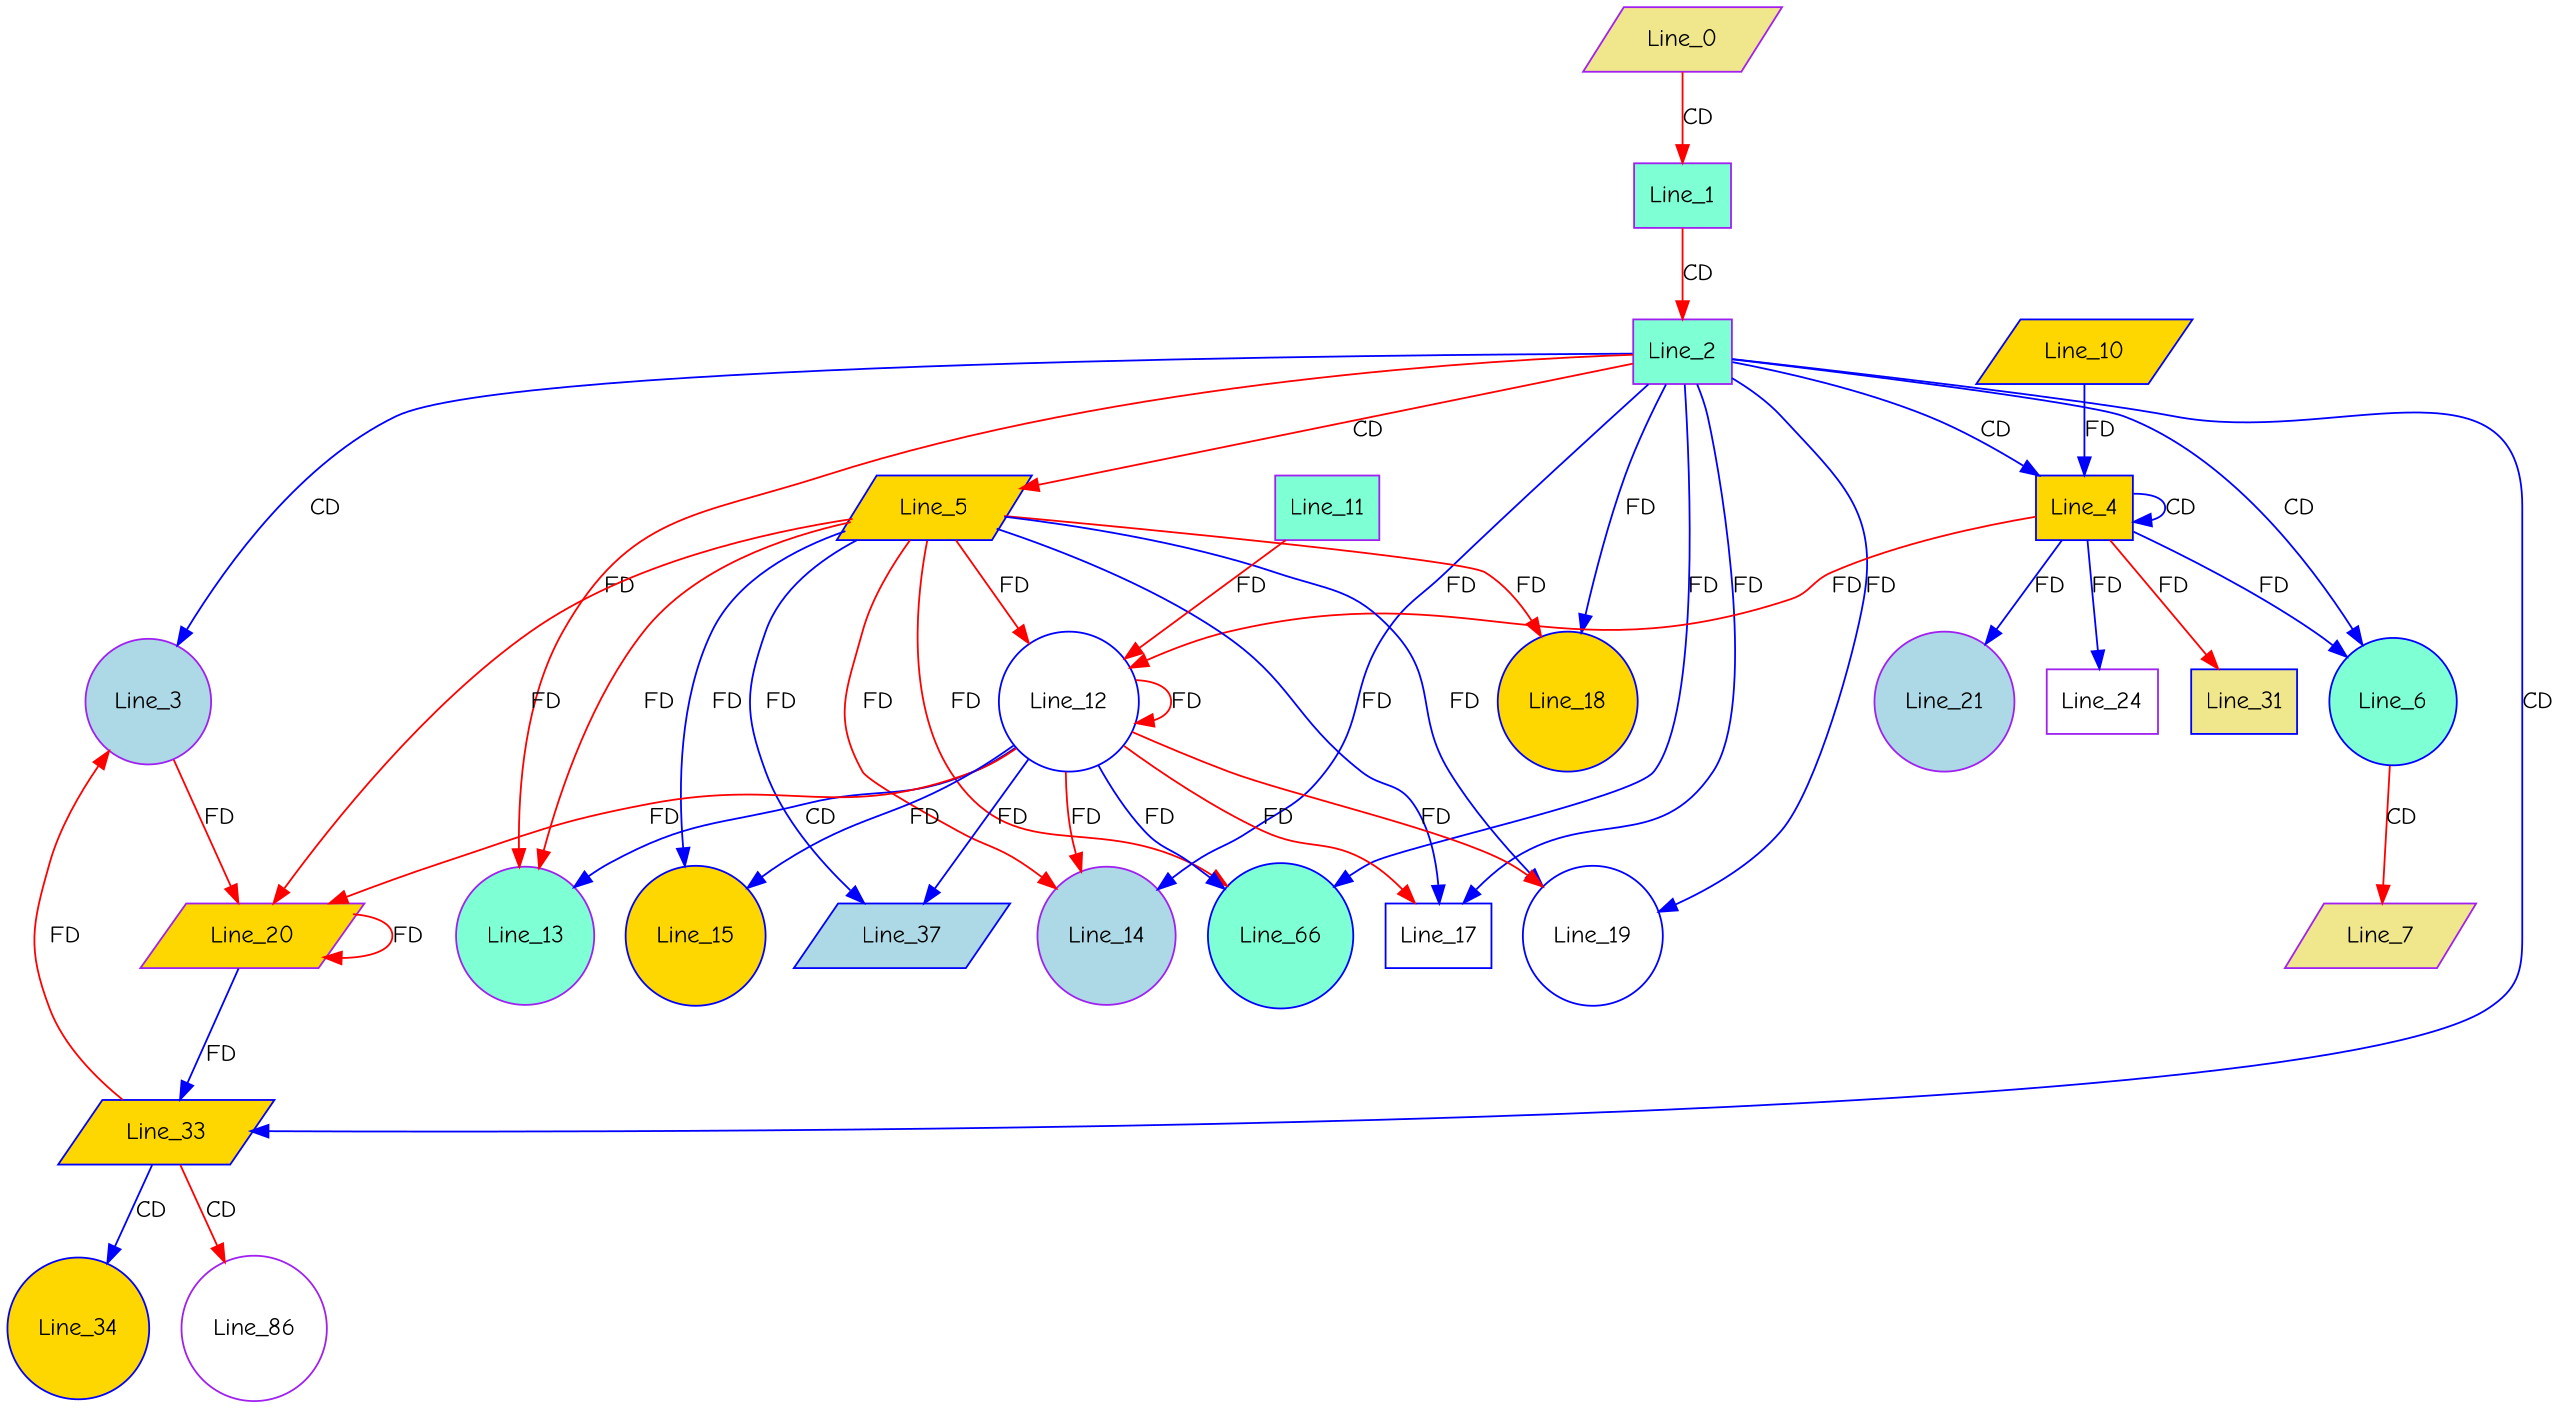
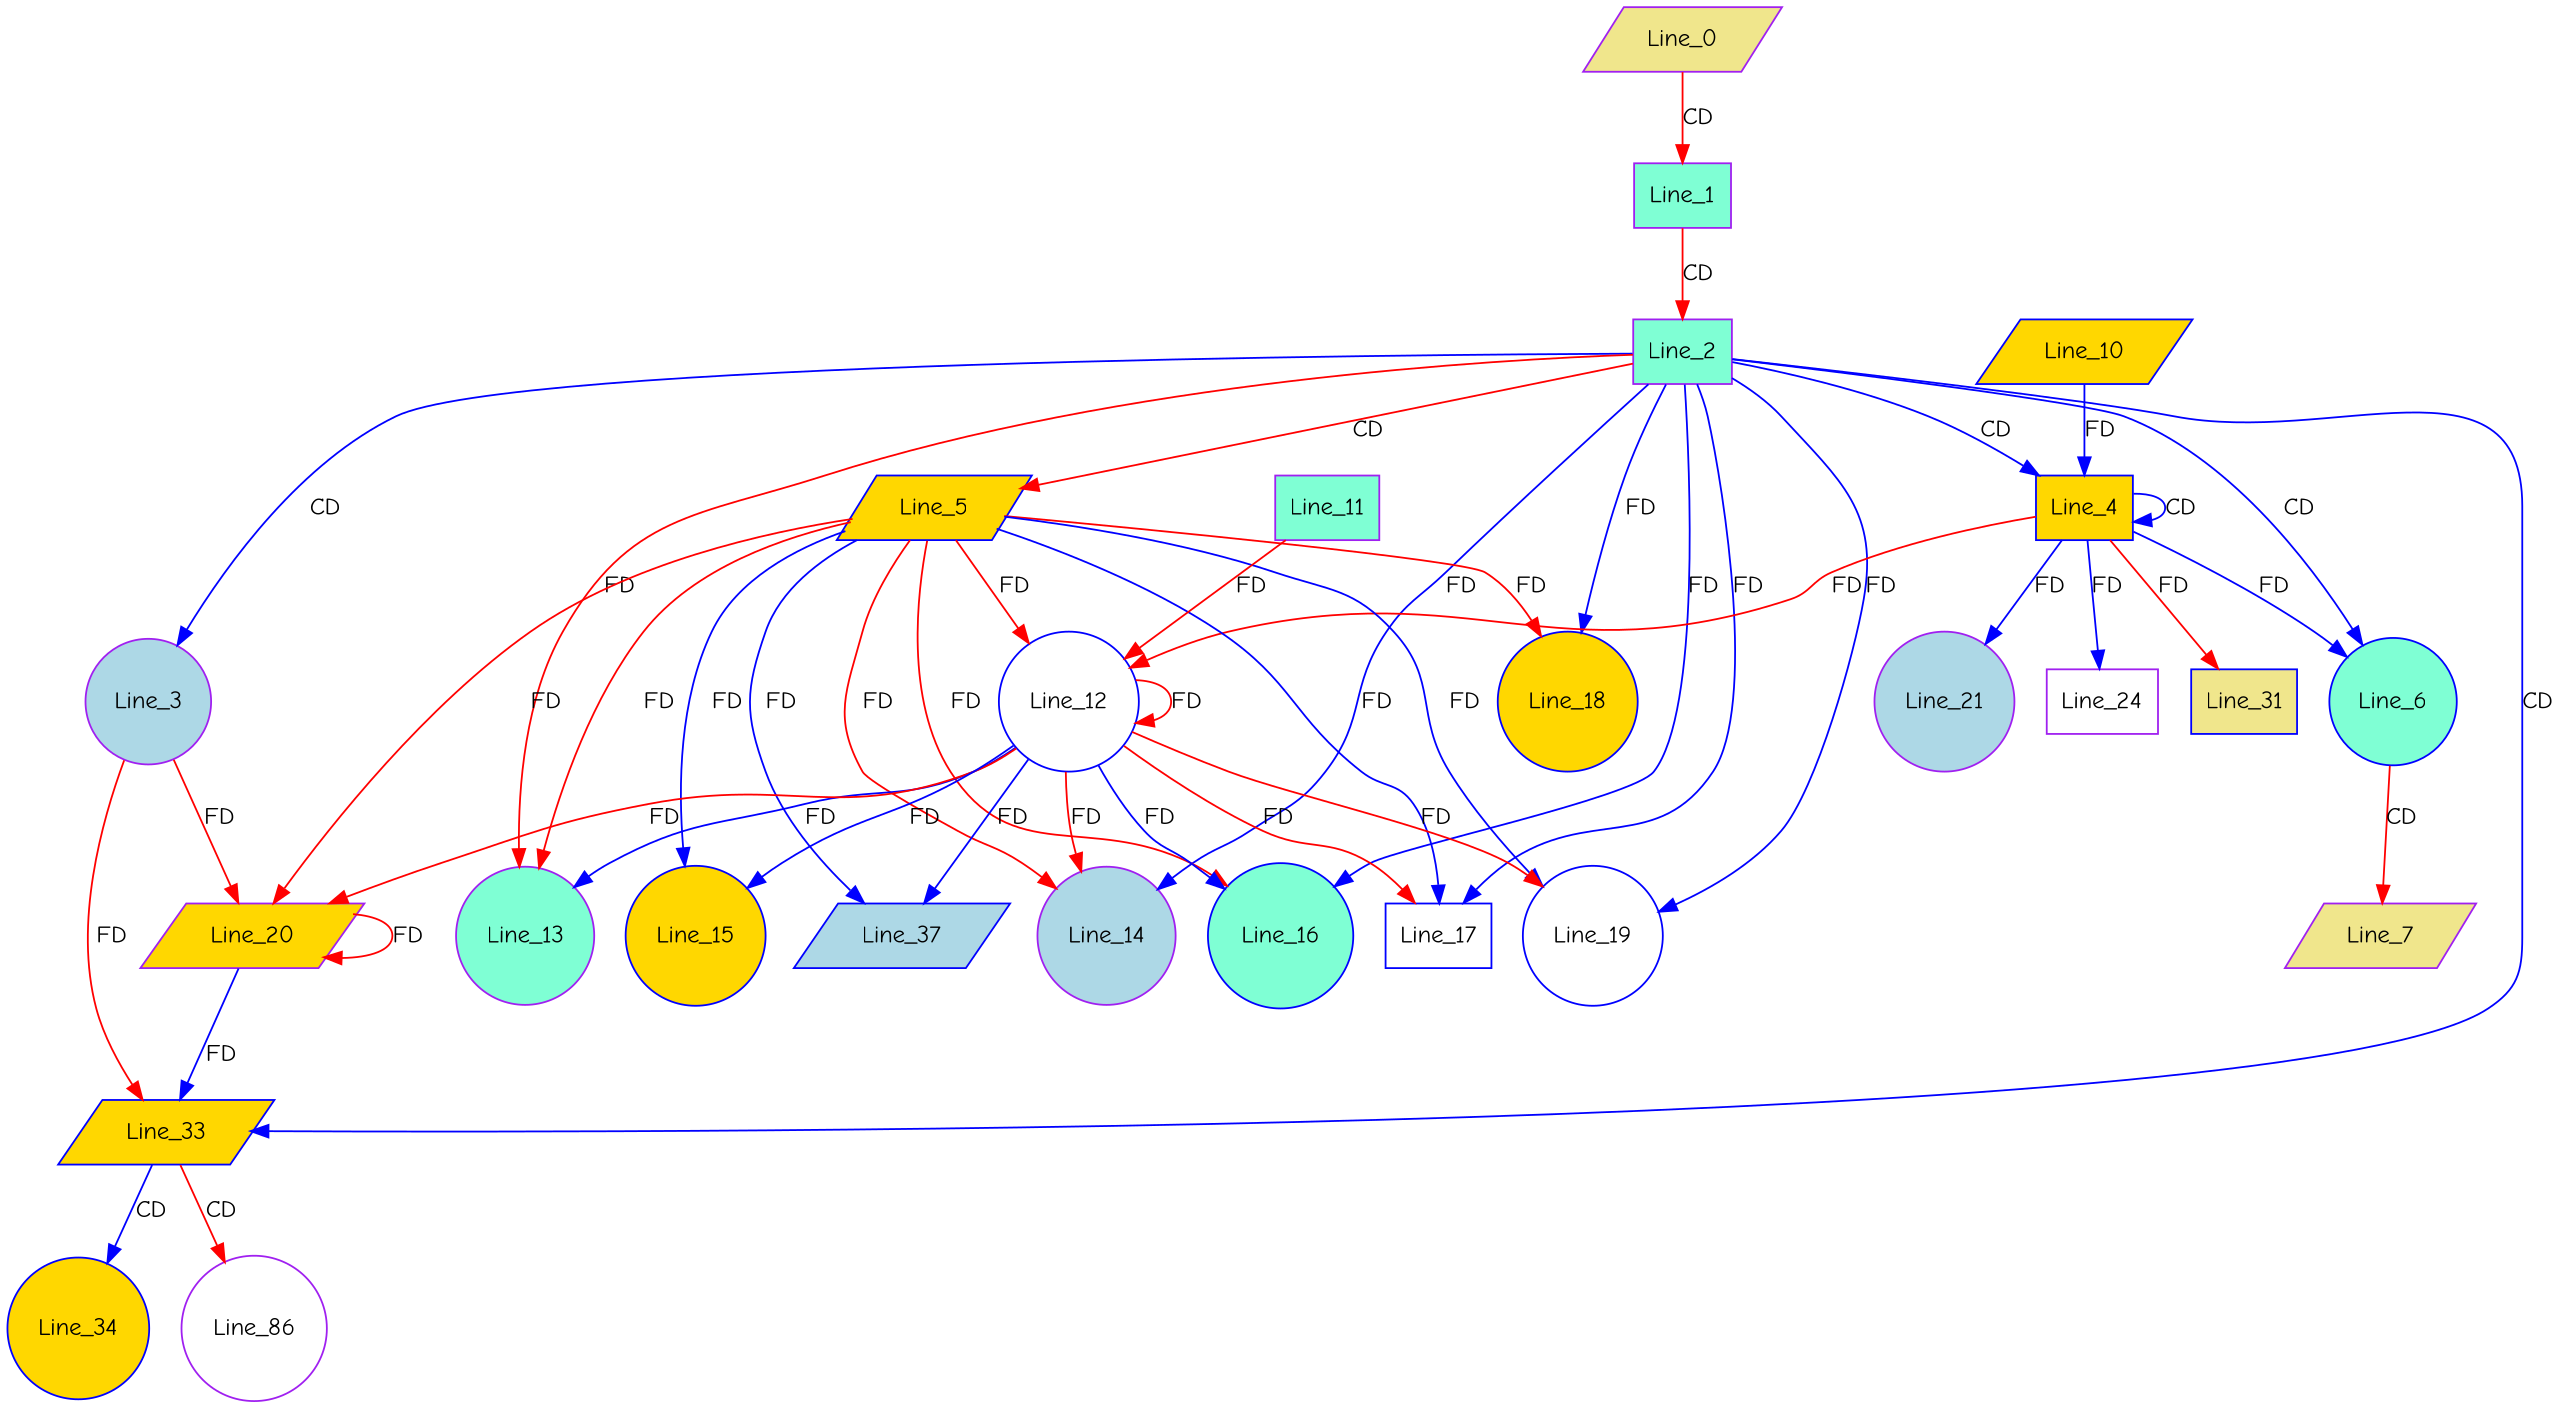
  digraph {
    fontname="Comic Neue"
    node [color=blue fillcolor=gold fontname="Comic Neue" shape=circle style=filled]
    edge [color=blue fontname="Comic Neue"]
    Line_0 [color=purple fillcolor=khaki shape=parallelogram]
    Line_1 [color=purple fillcolor=aquamarine shape=box]
    Line_2 [color=purple fillcolor=aquamarine shape=box]
    Line_3 [color=purple fillcolor=lightblue]
    Line_4 [shape=box]
    Line_5 [shape=parallelogram]
    Line_6 [fillcolor=aquamarine]
    Line_13 [color=purple fillcolor=aquamarine]
    Line_14 [color=purple fillcolor=lightblue]
-   Line_16 [fillcolor=aquamarine label=Line_66]
+   Line_16 [fillcolor=aquamarine]
    Line_17 [fillcolor=white shape=box]
    Line_18
    Line_19 [fillcolor=white]
    Line_33 [shape=parallelogram]
    Line_20 [color=purple shape=parallelogram]
    Line_12 [fillcolor=white]
    Line_21 [color=purple fillcolor=lightblue]
    Line_24 [color=purple fillcolor=white shape=box]
    Line_31 [fillcolor=khaki shape=box]
    Line_15
    n21 [fillcolor=lightblue label=Line_37 shape=parallelogram]
    Line_7 [color=purple fillcolor=khaki shape=parallelogram]
    Line_34
    n24 [color=purple fillcolor=white label=Line_86]
    Line_10 [shape=parallelogram]
    Line_11 [color=purple fillcolor=aquamarine shape=box]
    Line_0 -> Line_1 [color=red label=CD]
    Line_1 -> Line_2 [color=red label=CD]
    Line_2 -> Line_3 [label=CD]
    Line_2 -> Line_4 [label=CD]
    Line_2 -> Line_5 [color=red label=CD]
    Line_2 -> Line_6 [label=CD]
    Line_2 -> Line_13 [color=red label=FD]
    Line_2 -> Line_14 [label=FD]
    Line_2 -> Line_16 [label=FD]
    Line_2 -> Line_17 [label=FD]
    Line_2 -> Line_18 [label=FD]
    Line_2 -> Line_19 [label=FD]
    Line_2 -> Line_33 [label=CD]
-   Line_33 -> Line_3 [color=red label=FD]
+   Line_3 -> Line_33 [color=red label=FD]
    Line_3 -> Line_20 [color=red label=FD]
    Line_4 -> Line_4 [label=CD]
    Line_4 -> Line_6 [label=FD]
    Line_4 -> Line_12 [color=red label=FD]
    Line_4 -> Line_21 [label=FD]
    Line_4 -> Line_24 [label=FD]
    Line_4 -> Line_31 [color=red label=FD]
    Line_5 -> Line_13 [color=red label=FD]
    Line_5 -> Line_14 [color=red label=FD]
    Line_5 -> Line_16 [color=red label=FD]
    Line_5 -> Line_17 [label=FD]
    Line_5 -> Line_18 [color=red label=FD]
    Line_5 -> Line_19 [label=FD]
    Line_5 -> Line_20 [color=red label=FD]
    Line_5 -> Line_12 [color=red label=FD]
    Line_5 -> Line_15 [label=FD]
    Line_5 -> n21 [label=FD]
    Line_6 -> Line_7 [color=red label=CD]
    Line_33 -> Line_34 [label=CD]
    Line_33 -> n24 [color=red label=CD]
    Line_20 -> Line_33 [label=FD]
    Line_20 -> Line_20 [color=red label=FD]
-   Line_12 -> Line_13 [label=CD]
+   Line_12 -> Line_13 [label=FD]
    Line_12 -> Line_14 [color=red label=FD]
    Line_12 -> Line_16 [label=FD]
    Line_12 -> Line_17 [color=red label=FD]
    Line_12 -> Line_19 [color=red label=FD]
    Line_12 -> Line_20 [color=red label=FD]
    Line_12 -> Line_12 [color=red label=FD]
    Line_12 -> Line_15 [label=FD]
    Line_12 -> n21 [label=FD]
    Line_10 -> Line_4 [label=FD]
    Line_11 -> Line_12 [color=red label=FD]
  }
